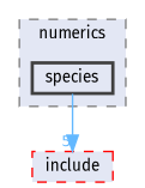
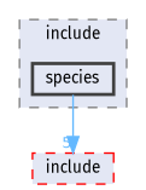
  digraph {
    compound=true
    fontname="Fira Sans"
    node [fillcolor="#e3e7f4" fontname="Fira Sans" fontsize=10 shape=box]
    n1 [color=grey25 height=0.2 label=species style="filled,bold" width=0.4]
    n2 [color=red height=0.2 label=include style="filled,dashed" width=0.4]
    subgraph cluster_1 {
      bgcolor="#e3e7f4"
      fontsize=10
-     label=numerics
+     label=include
      pencolor=grey50
      style="filled,dashed"
      n1
    }
    n1 -> n2 [color=steelblue1 fontcolor=steelblue1 fontname="Fira Sans" fontsize=10 headlabel=5 labeldistance=1.5 labelfontname=Helvetica labelfontsize=10]
  }
